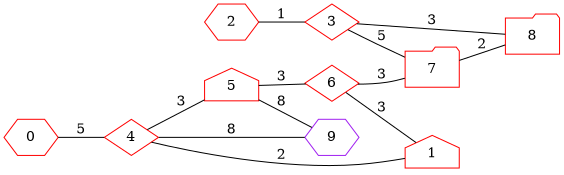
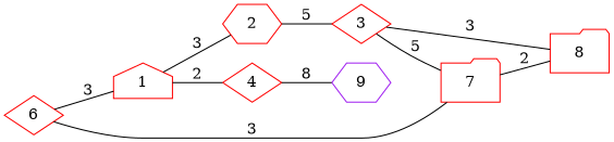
  graph {
    rankdir=LR
    node [color=red shape=diamond weight=1]
    4
-   0 [shape=hexagon]
    1 [shape=house]
    2 [shape=hexagon]
-   5 [shape=house]
    9 [color=purple shape=hexagon weight=4]
    3
    7 [shape=folder]
    8 [shape=folder]
    6
-   4 -- 5 [label=3]
    4 -- 9 [label=8]
-   0 -- 4 [label=5]
    1 -- 4 [label=2]
-   2 -- 3 [label=1]
-   5 -- 9 [label=8]
-   5 -- 6 [label=3]
+   1 -- 2 [label=3]
+   2 -- 3 [label=5]
    3 -- 7 [label=5]
    3 -- 8 [label=3]
    7 -- 8 [label=2]
    6 -- 1 [label=3]
    6 -- 7 [label=3]
  }
